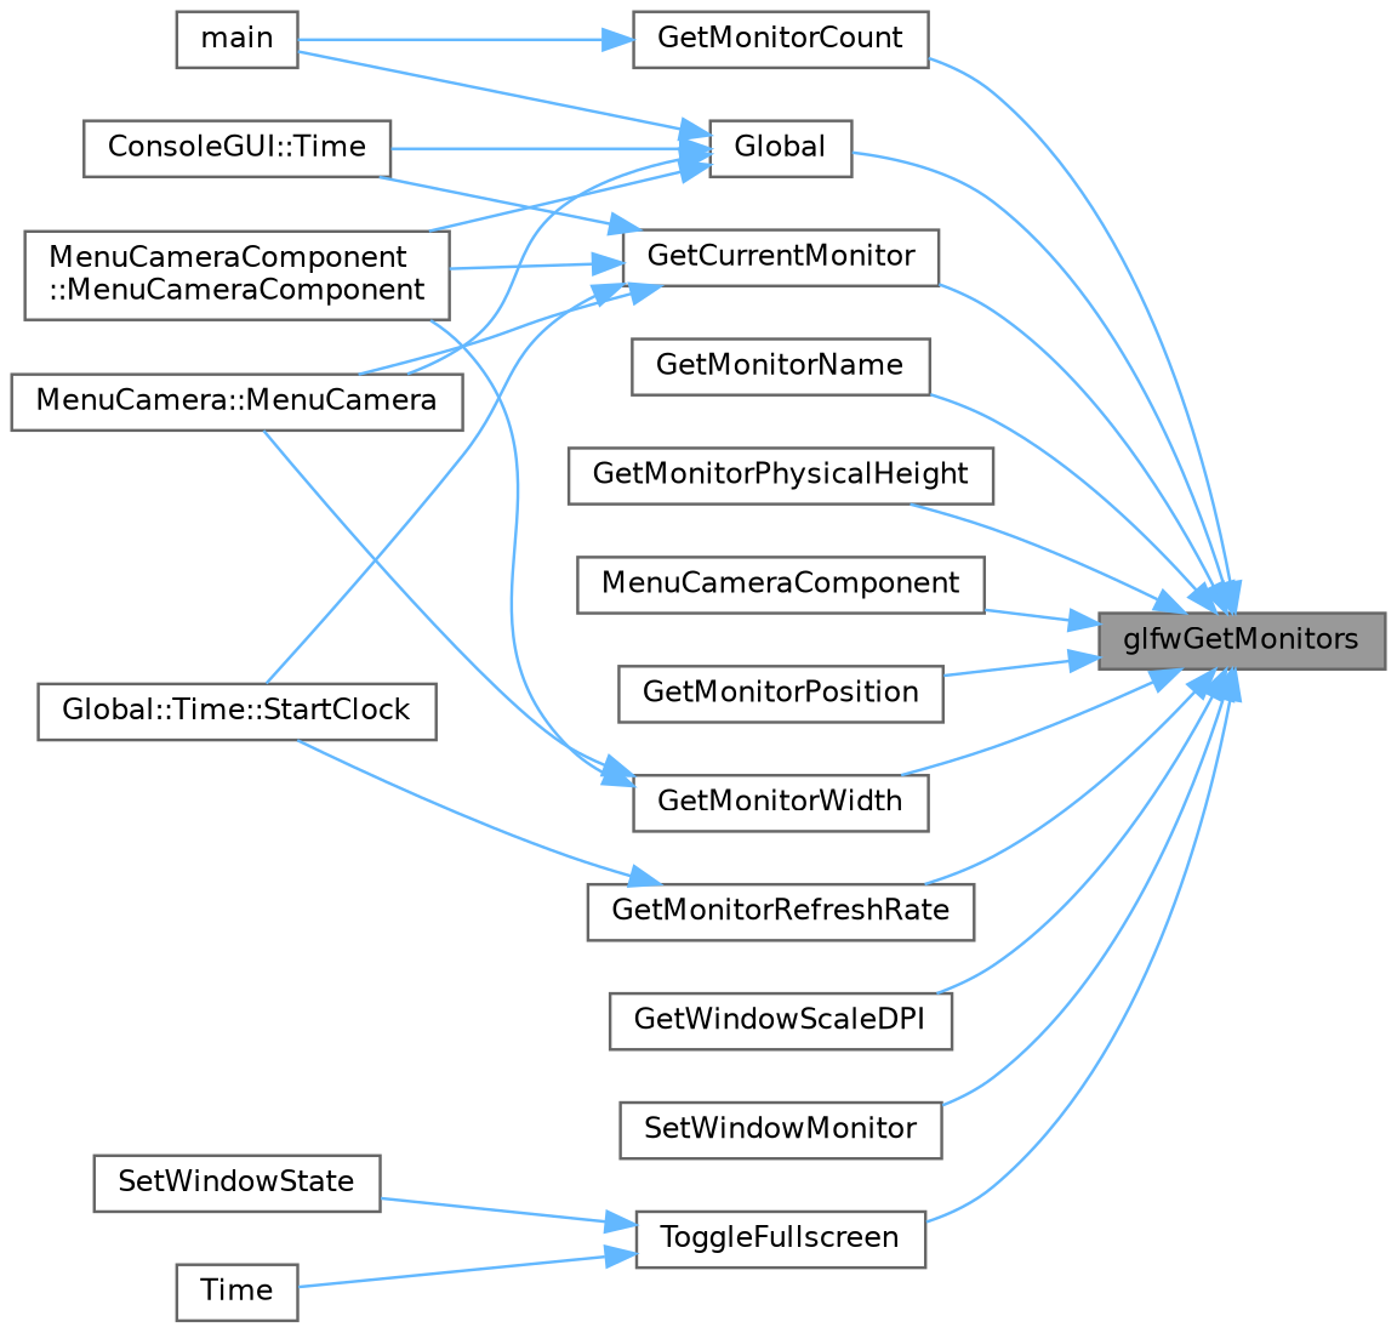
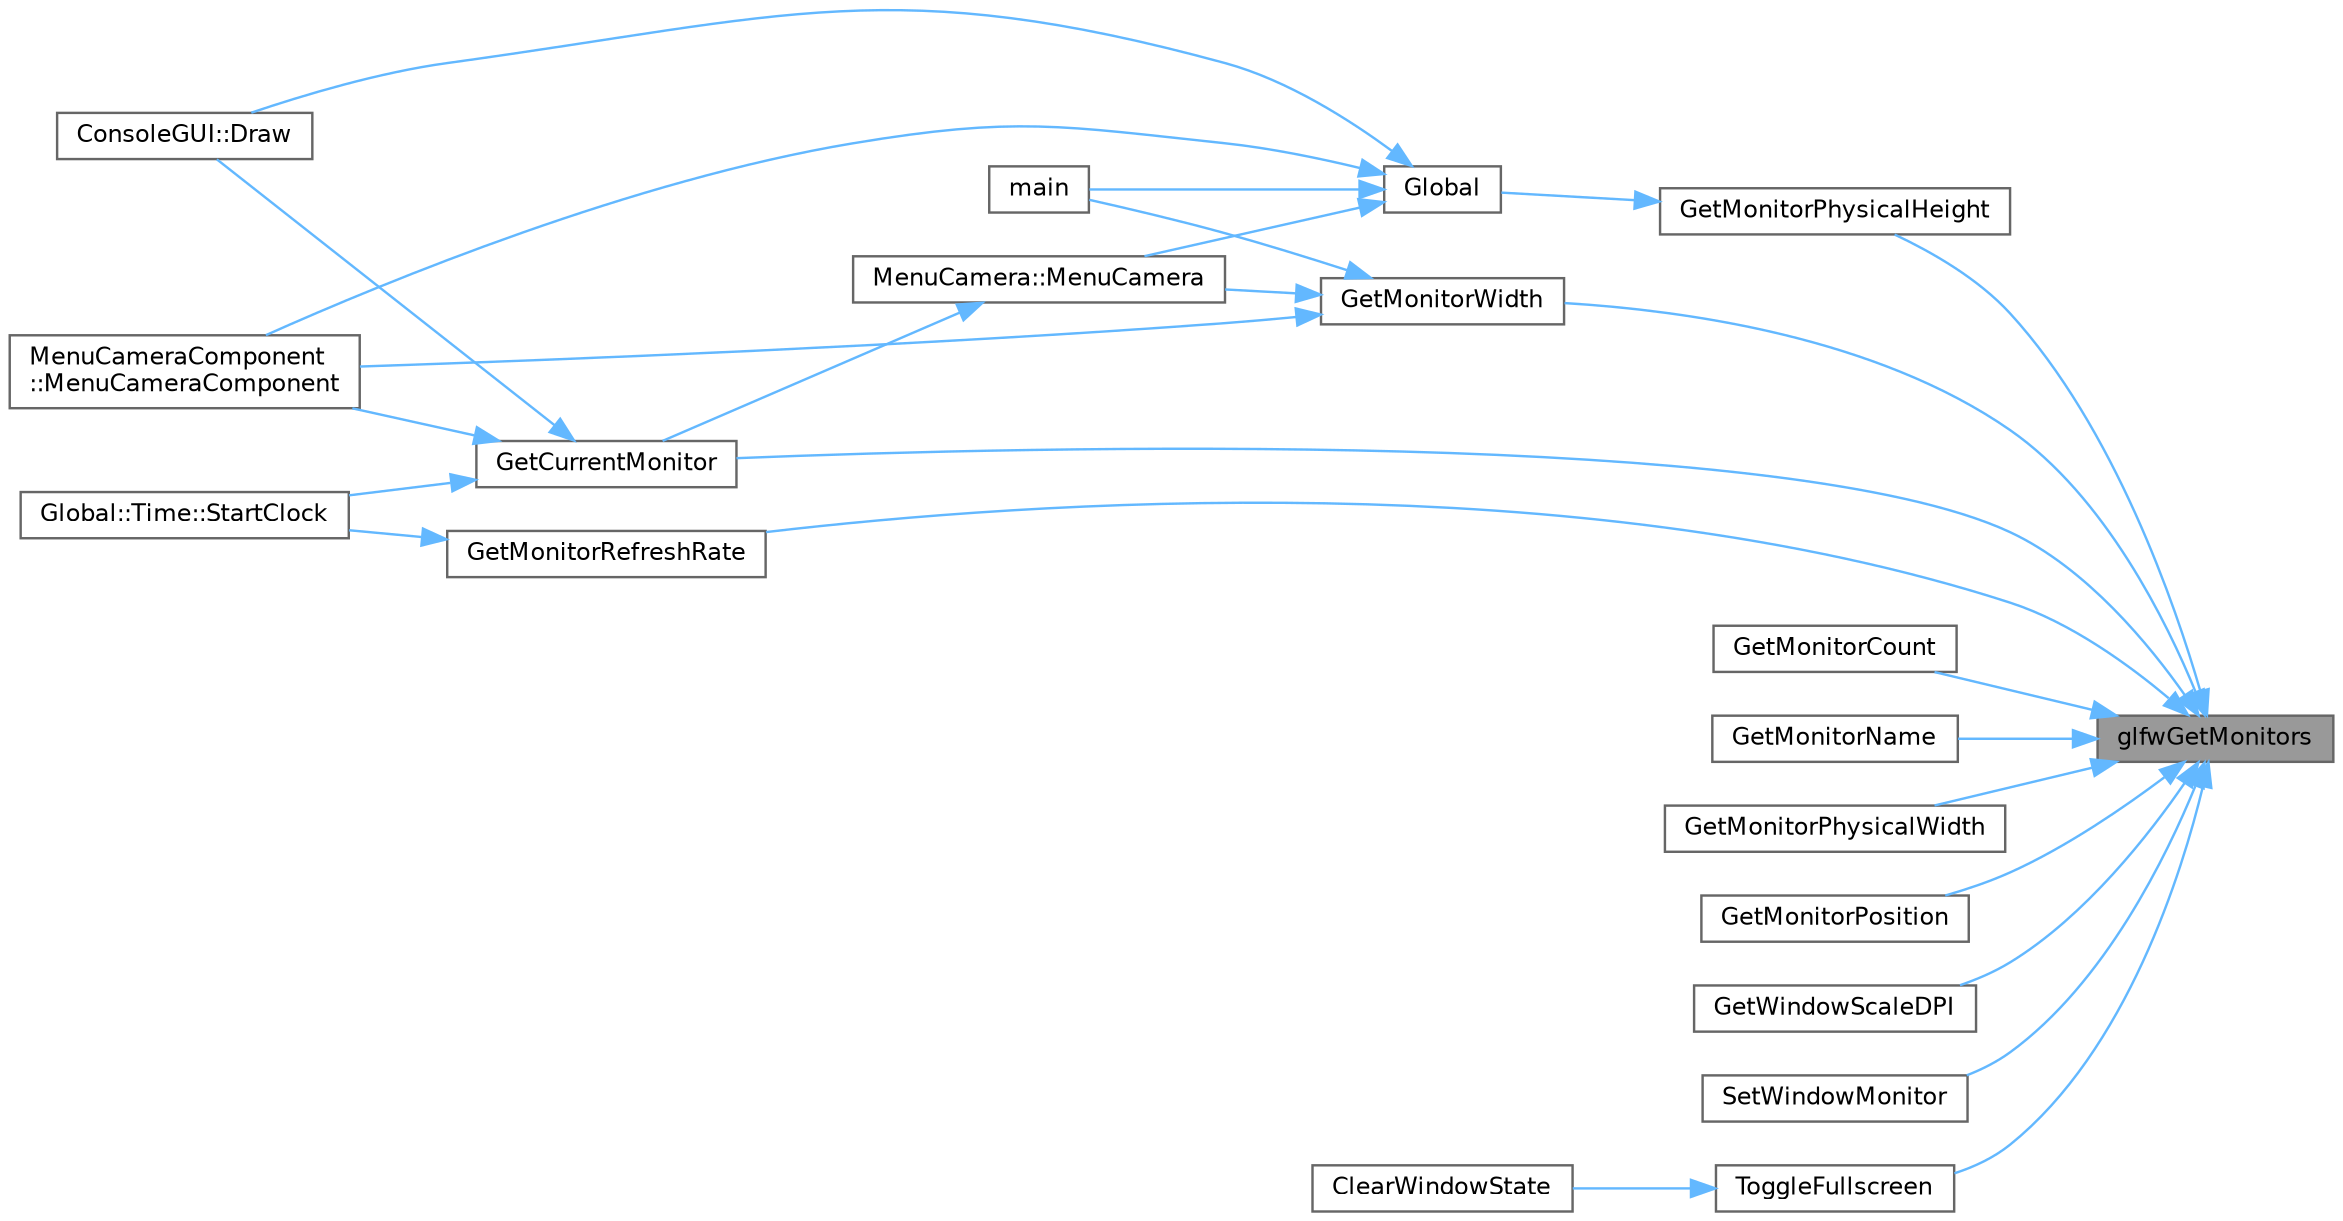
  digraph {
    rankdir=RL
    node [color=grey40 fillcolor=white fontname=Helvetica fontsize=10 shape=box style=filled]
    edge [color=steelblue1 dir=back fontname=Helvetica fontsize=10 labelfontname=Helvetica labelfontsize=10 style=solid]
    n1 [color=gray40 fillcolor=grey60 fontcolor=black height=0.2 label=glfwGetMonitors width=0.4]
    n2 [height=0.2 label=GetCurrentMonitor width=0.4]
    n3 [height=0.2 label=GetMonitorCount width=0.4]
    n4 [height=0.2 label=Global width=0.4]
    n5 [height=0.2 label=GetMonitorName width=0.4]
    n6 [height=0.2 label=GetMonitorPhysicalHeight width=0.4]
-   n7 [height=0.2 label=MenuCameraComponent width=0.4]
+   n7 [height=0.2 label=GetMonitorPhysicalWidth width=0.4]
    n8 [height=0.2 label=GetMonitorPosition width=0.4]
    n9 [height=0.2 label=GetMonitorRefreshRate width=0.4]
    n10 [height=0.2 label=GetMonitorWidth width=0.4]
    n11 [height=0.2 label=GetWindowScaleDPI width=0.4]
    n12 [height=0.2 label=SetWindowMonitor width=0.4]
    n13 [height=0.2 label=ToggleFullscreen width=0.4]
-   n14 [height=0.2 label="ConsoleGUI::Time" width=0.4]
+   n14 [height=0.2 label="ConsoleGUI::Draw" width=0.4]
    n15 [height=0.2 label="MenuCamera::MenuCamera" width=0.4]
    n16 [height=0.2 label="MenuCameraComponent\l::MenuCameraComponent" width=0.4]
    n17 [height=0.2 label="Global::Time::StartClock" width=0.4]
    n18 [height=0.2 label=main width=0.4]
-   n19 [height=0.2 label=Time width=0.4]
-   n20 [height=0.2 label=SetWindowState width=0.4]
+   n19 [height=0.2 label=ClearWindowState width=0.4]
    n1 -> n2
    n1 -> n3
-   n1 -> n4
+   n6 -> n4
    n1 -> n5
    n1 -> n6
    n1 -> n7
    n1 -> n8
    n1 -> n9
    n1 -> n10
    n1 -> n11
    n1 -> n12
    n1 -> n13
    n2 -> n14
-   n2 -> n15
+   n15 -> n2
    n2 -> n16
    n2 -> n17
    n4 -> n14
    n4 -> n15
    n4 -> n16
    n4 -> n18
    n9 -> n17
    n10 -> n15
    n10 -> n16
-   n3 -> n18
+   n10 -> n18
    n13 -> n19
-   n13 -> n20
  }
